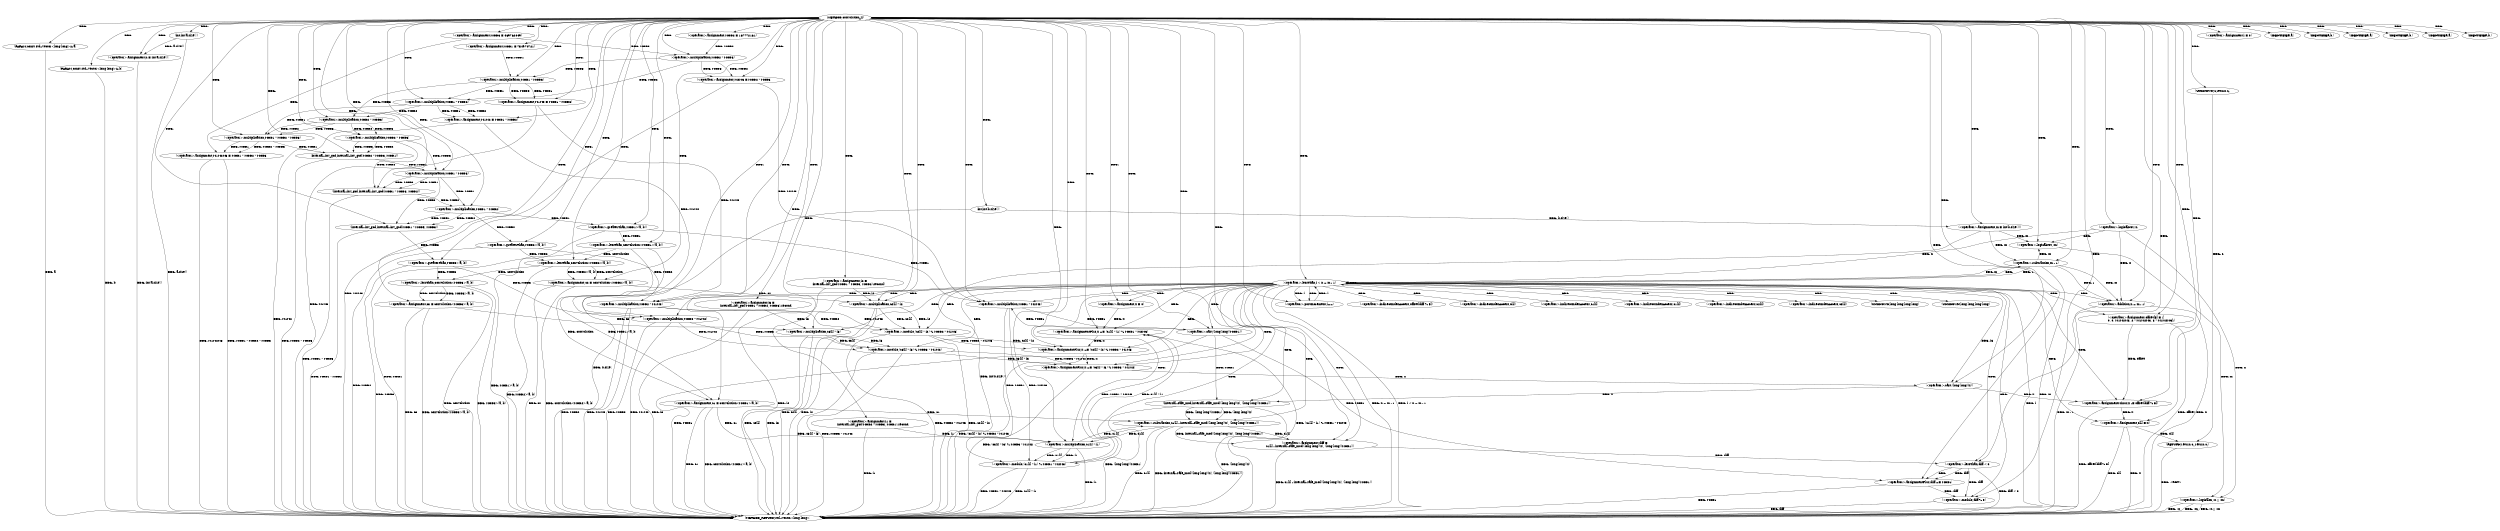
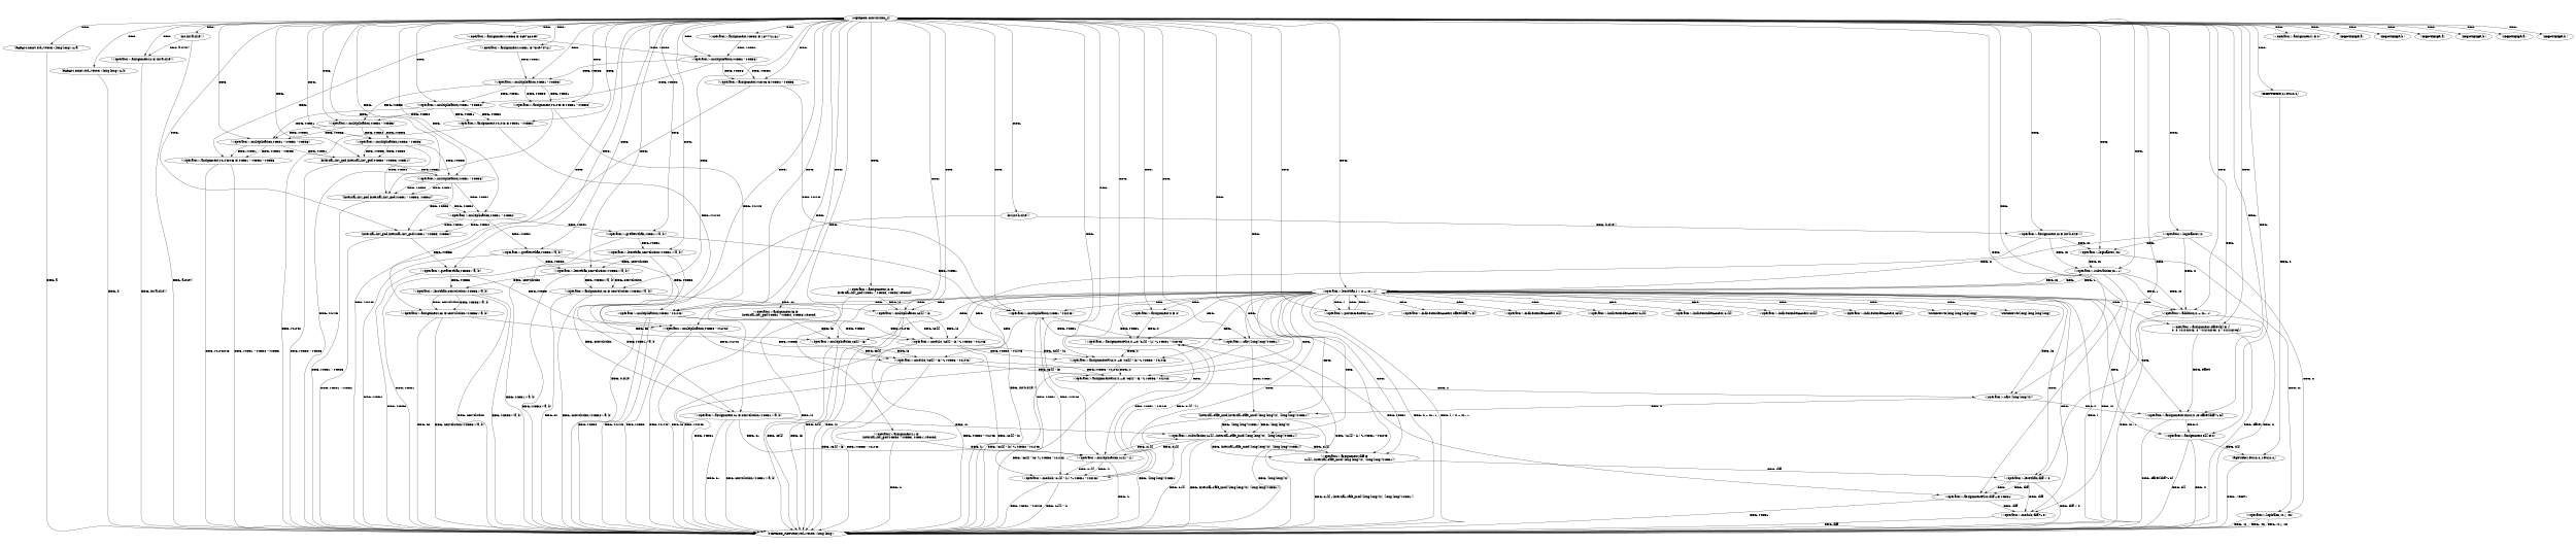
  digraph {
    n1 [label="(METHOD,convolution_ll)"]
    n2 [label="(PARAM,const std::vector<long long>& a)"]
    n3 [label="(PARAM,const std::vector<long long>& b)"]
    n4 [label="(<operator>.assignment,n = int(a.size()))"]
    n5 [label="(<operator>.assignment,m = int(b.size()))"]
    n6 [label="(<operator>.assignment,MOD1 = 754974721)"]
    n7 [label="(<operator>.assignment,MOD2 = 167772161)"]
    n8 [label="(<operator>.assignment,MOD3 = 469762049)"]
    n9 [label="(<operator>.assignment,M2M3 = MOD2 * MOD3)"]
    n10 [label="(<operator>.assignment,M1M3 = MOD1 * MOD3)"]
    n11 [label="(<operator>.assignment,M1M2 = MOD1 * MOD2)"]
    n12 [label="(<operator>.assignment,i1 =\n        internal::inv_gcd(MOD2 * MOD3, MOD1).second)"]
    n13 [label="(<operator>.assignment,i2 =\n        internal::inv_gcd(MOD1 * MOD3, MOD2).second)"]
    n14 [label="(<operator>.assignment,i3 =\n        internal::inv_gcd(MOD1 * MOD2, MOD3).second)"]
    n15 [label="(<operator>.assignment,c1 = convolution<MOD1>(a, b))"]
    n16 [label="(<operator>.assignment,c2 = convolution<MOD2>(a, b))"]
    n17 [label="(<operator>.assignment,c3 = convolution<MOD3>(a, b))"]
    n18 [label="(<operator>.assignment,i = 0)"]
    n19 [label="(<operator>.lessThan,i < n + m - 1)"]
    n20 [label="(<operator>.postIncrement,i++)"]
-   n21 [label="(UNKNOWN,c,return c;)"]
+   n21 [label="(IDENTIFIER,c,return c;)"]
    n22 [label="(int,int(a.size()))"]
    n23 [label="(int,int(b.size()))"]
    n24 [label="(<operator>.multiplication,MOD2 * MOD3)"]
    n25 [label="(<operator>.multiplication,MOD1 * MOD3)"]
    n26 [label="(<operator>.multiplication,MOD1 * MOD2)"]
    n27 [label="(<operator>.multiplication,MOD1 * MOD2 * MOD3)"]
    n28 [label="(<operator>.lessThan,convolution<MOD1>(a, b))"]
    n29 [label="(<operator>.lessThan,convolution<MOD2>(a, b))"]
    n30 [label="(<operator>.assignment,x = 0)"]
    n31 [label="(<operator>.assignmentPlus,x += (c1[i] * i1) % MOD1 * M2M3)"]
    n32 [label="(<operator>.assignmentPlus,x += (c2[i] * i2) % MOD2 * M1M3)"]
    n33 [label="(<operator>.assignmentPlus,x += (c3[i] * i3) % MOD3 * M1M2)"]
    n34 [label="(<operator>.assignment,diff =\n            c1[i] - internal::safe_mod((long long)(x), (long long)(MOD1)))"]
    n35 [label="(<operator>.assignment,offset[5] = {\n            0, 0, M1M2M3, 2 * M1M2M3, 3 * M1M2M3})"]
    n36 [label="(<operator>.assignmentMinus,x -= offset[diff % 5])"]
    n37 [label="(<operator>.assignment,c[i] = x)"]
    n38 [label="(<operator>.logicalNot,!n)"]
    n39 [label="(<operator>.logicalNot,!m)"]
    n40 [label="(<operator>.multiplication,MOD2 * MOD3)"]
    n41 [label="(internal::inv_gcd,internal::inv_gcd(MOD2 * MOD3, MOD1))"]
    n42 [label="(internal::inv_gcd,internal::inv_gcd(MOD1 * MOD3, MOD2))"]
    n43 [label="(internal::inv_gcd,internal::inv_gcd(MOD1 * MOD5, MOD3))"]
    n44 [label="(<operator>.greaterThan,MOD1>(a, b))"]
    n45 [label="(<operator>.greaterThan,MOD2>(a, b))"]
    n46 [label="(<operator>.greaterThan,MOD3>(a, b))"]
    n47 [label="(<operator>.addition,n + m - 1)"]
    n48 [label="(<operator>.lessThan,diff < 0)"]
    n49 [label="(<operator>.assignmentPlus,diff += MOD1)"]
    n50 [label="(<operator>.multiplication,MOD2 * MOD3)"]
    n51 [label="(<operator>.multiplication,MOD1 * MOD3)"]
    n52 [label="(<operator>.multiplication,MOD1 * MOD2)"]
    n53 [label="(IDENTIFIER,a,)"]
    n54 [label="(IDENTIFIER,b,)"]
    n55 [label="(IDENTIFIER,a,)"]
    n56 [label="(IDENTIFIER,b,)"]
    n57 [label="(IDENTIFIER,a,)"]
    n58 [label="(IDENTIFIER,b,)"]
    n59 [label="(<operator>.subtraction,m - 1)"]
    n60 [label="(<operator>.multiplication,c1[i] * i1)"]
    n61 [label="(<operator>.multiplication,MOD1 * M2M3)"]
    n62 [label="(<operator>.multiplication,c2[i] * i2)"]
    n63 [label="(<operator>.multiplication,MOD2 * M1M3)"]
    n64 [label="(<operator>.multiplication,c3[i] * i3)"]
    n65 [label="(<operator>.multiplication,MOD3 * M1M2)"]
    n66 [label="(<operator>.modulo,diff % 5)"]
    n67 [label="(<operator>.cast,(long long)(x))"]
    n68 [label="(<operator>.cast,(long long)(MOD1))"]
    n69 [label="(METHOD_RETURN,std::vector<long long>)"]
    n70 [label="(<operator>.assignment,M1M2M3 = MOD1 * MOD2 * MOD3)"]
    n71 [label="(<operator>.subtraction,c1[i] - internal::safe_mod((long long)(x), (long long)(MOD1)))"]
    n72 [label="(<operator>.modulo,(c1[i] * i1) % MOD1 * M2M3)"]
    n73 [label="(<operator>.modulo,(c2[i] * i2) % MOD2 * M1M3)"]
    n74 [label="(<operator>.modulo,(c3[i] * i3) % MOD3 * M1M2)"]
    n75 [label="(internal::safe_mod,internal::safe_mod((long long)(x), (long long)(MOD1)))"]
    n76 [label="(<operator>.indirectIndexAccess,offset[diff % 5])"]
    n77 [label="(<operator>.indirectIndexAccess,c[i])"]
    n78 [label="(<operator>.indirectIndexAccess,c1[i])"]
    n79 [label="(<operator>.indirectIndexAccess,c1[i])"]
    n80 [label="(<operator>.indirectIndexAccess,c2[i])"]
    n81 [label="(<operator>.indirectIndexAccess,c3[i])"]
    n82 [label="(UNKNOWN,long long,long long)"]
    n83 [label="(UNKNOWN,long long,long long)"]
    n84 [label="(RETURN,return c;,return c;)"]
    n85 [label="(<operator>.lessThan,convolution<MOD3>(a, b))"]
    n86 [label="(<operator>.logicalOr,!n || !m)"]
    n1 -> n2 [label="DDG: "]
    n1 -> n3 [label="DDG: "]
    n1 -> n4 [label="DDG: "]
    n1 -> n5 [label="DDG: "]
    n1 -> n6 [label="DDG: "]
    n1 -> n7 [label="DDG: "]
    n1 -> n8 [label="DDG: "]
    n1 -> n9 [label="DDG: "]
    n1 -> n10 [label="DDG: "]
    n1 -> n11 [label="DDG: "]
    n1 -> n12 [label="DDG: "]
    n1 -> n13 [label="DDG: "]
    n1 -> n14 [label="DDG: "]
    n1 -> n15 [label="DDG: "]
    n1 -> n16 [label="DDG: "]
    n1 -> n17 [label="DDG: "]
    n1 -> n18 [label="DDG: "]
    n1 -> n19 [label="DDG: "]
    n1 -> n20 [label="DDG: "]
    n1 -> n21 [label="DDG: "]
    n1 -> n22 [label="DDG: "]
    n1 -> n23 [label="DDG: "]
    n1 -> n24 [label="DDG: "]
    n1 -> n25 [label="DDG: "]
    n1 -> n26 [label="DDG: "]
    n1 -> n27 [label="DDG: "]
    n1 -> n28 [label="DDG: "]
    n1 -> n29 [label="DDG: "]
    n1 -> n30 [label="DDG: "]
    n1 -> n31 [label="DDG: "]
    n1 -> n32 [label="DDG: "]
    n1 -> n33 [label="DDG: "]
    n1 -> n34 [label="DDG: "]
    n1 -> n35 [label="DDG: "]
    n1 -> n36 [label="DDG: "]
    n1 -> n37 [label="DDG: "]
    n1 -> n38 [label="DDG: "]
    n1 -> n39 [label="DDG: "]
    n1 -> n40 [label="DDG: "]
    n1 -> n41 [label="DDG: "]
    n1 -> n42 [label="DDG: "]
    n1 -> n43 [label="DDG: "]
    n1 -> n44 [label="DDG: "]
    n1 -> n45 [label="DDG: "]
    n1 -> n46 [label="DDG: "]
    n1 -> n47 [label="DDG: "]
    n1 -> n48 [label="DDG: "]
    n1 -> n49 [label="DDG: "]
    n1 -> n50 [label="DDG: "]
    n1 -> n51 [label="DDG: "]
    n1 -> n52 [label="DDG: "]
    n1 -> n53 [label="DDG: "]
    n1 -> n54 [label="DDG: "]
    n1 -> n55 [label="DDG: "]
    n1 -> n56 [label="DDG: "]
    n1 -> n57 [label="DDG: "]
    n1 -> n58 [label="DDG: "]
    n1 -> n59 [label="DDG: "]
    n1 -> n60 [label="DDG: "]
    n1 -> n61 [label="DDG: "]
    n1 -> n62 [label="DDG: "]
    n1 -> n63 [label="DDG: "]
    n1 -> n64 [label="DDG: "]
    n1 -> n65 [label="DDG: "]
    n1 -> n66 [label="DDG: "]
    n1 -> n67 [label="DDG: "]
    n1 -> n68 [label="DDG: "]
    n2 -> n69 [label="DDG: a"]
    n3 -> n69 [label="DDG: b"]
    n4 -> n69 [label="DDG: int(a.size())"]
    n5 -> n39 [label="DDG: m"]
    n5 -> n59 [label="DDG: m"]
    n5 -> n69 [label="DDG: int(b.size())"]
    n6 -> n25 [label="DDG: MOD1"]
    n7 -> n24 [label="DDG: MOD2"]
    n8 -> n24 [label="DDG: MOD3"]
    n8 -> n70 [label="DDG: "]
    n9 -> n61 [label="DDG: M2M3"]
    n9 -> n69 [label="DDG: M2M3"]
    n10 -> n63 [label="DDG: M1M3"]
    n10 -> n69 [label="DDG: M1M3"]
    n11 -> n65 [label="DDG: M1M2"]
    n11 -> n69 [label="DDG: M1M2"]
    n12 -> n60 [label="DDG: i1"]
    n12 -> n69 [label="DDG: i1"]
    n13 -> n62 [label="DDG: i2"]
    n13 -> n69 [label="DDG: i2"]
    n14 -> n64 [label="DDG: i3"]
    n14 -> n69 [label="DDG: i3"]
    n15 -> n60 [label="DDG: c1"]
    n15 -> n69 [label="DDG: c1"]
    n15 -> n69 [label="DDG: convolution<MOD1>(a, b)"]
    n15 -> n71 [label="DDG: c1"]
    n16 -> n62 [label="DDG: c2"]
    n16 -> n69 [label="DDG: c2"]
    n16 -> n69 [label="DDG: convolution<MOD2>(a, b)"]
    n17 -> n64 [label="DDG: c3"]
    n17 -> n69 [label="DDG: c3"]
    n17 -> n69 [label="DDG: convolution<MOD3>(a, b)"]
    n19 -> n19 [label="CDG: "]
    n19 -> n20 [label="DDG: i"]
    n19 -> n20 [label="CDG: "]
    n19 -> n30 [label="CDG: "]
    n19 -> n31 [label="CDG: "]
    n19 -> n32 [label="CDG: "]
    n19 -> n33 [label="CDG: "]
    n19 -> n34 [label="CDG: "]
    n19 -> n35 [label="CDG: "]
    n19 -> n36 [label="CDG: "]
    n19 -> n37 [label="CDG: "]
    n19 -> n47 [label="CDG: "]
    n19 -> n48 [label="CDG: "]
    n19 -> n59 [label="CDG: "]
    n19 -> n60 [label="CDG: "]
    n19 -> n61 [label="CDG: "]
    n19 -> n62 [label="CDG: "]
    n19 -> n63 [label="CDG: "]
    n19 -> n64 [label="CDG: "]
    n19 -> n65 [label="CDG: "]
    n19 -> n66 [label="CDG: "]
    n19 -> n67 [label="DDG: i3"]
    n19 -> n68 [label="CDG: "]
    n19 -> n69 [label="DDG: i"]
    n19 -> n69 [label="DDG: n + m - 1"]
    n19 -> n69 [label="DDG: i < n + m - 1"]
    n19 -> n71 [label="CDG: "]
    n19 -> n72 [label="CDG: "]
    n19 -> n73 [label="CDG: "]
    n19 -> n74 [label="CDG: "]
    n19 -> n75 [label="CDG: "]
    n19 -> n76 [label="CDG: "]
    n19 -> n77 [label="CDG: "]
    n19 -> n78 [label="CDG: "]
    n19 -> n79 [label="CDG: "]
    n19 -> n80 [label="CDG: "]
    n19 -> n81 [label="CDG: "]
    n19 -> n82 [label="CDG: "]
    n19 -> n83 [label="CDG: "]
    n20 -> n19 [label="DDG: i"]
    n21 -> n84 [label="DDG: c"]
    n22 -> n4 [label="DDG: a.size()"]
    n22 -> n69 [label="DDG: a.size()"]
    n23 -> n5 [label="DDG: b.size()"]
    n23 -> n69 [label="DDG: b.size()"]
    n24 -> n9 [label="DDG: MOD2"]
    n24 -> n9 [label="DDG: MOD3"]
    n24 -> n25 [label="DDG: MOD3"]
    n24 -> n26 [label="DDG: MOD2"]
    n25 -> n10 [label="DDG: MOD1"]
    n25 -> n10 [label="DDG: MOD3"]
    n25 -> n26 [label="DDG: MOD1"]
    n25 -> n40 [label="DDG: MOD3"]
    n26 -> n11 [label="DDG: MOD2"]
    n26 -> n11 [label="DDG: MOD1"]
    n26 -> n27 [label="DDG: MOD1"]
    n26 -> n40 [label="DDG: MOD2"]
    n27 -> n41 [label="DDG: MOD1"]
    n27 -> n70 [label="DDG: MOD1"]
    n27 -> n70 [label="DDG: MOD2 * MOD3"]
    n28 -> n15 [label="DDG: MOD1>(a, b)"]
    n28 -> n15 [label="DDG: convolution"]
    n28 -> n29 [label="DDG: convolution"]
    n28 -> n69 [label="DDG: MOD1>(a, b)"]
    n29 -> n16 [label="DDG: MOD2>(a, b)"]
    n29 -> n16 [label="DDG: convolution"]
    n29 -> n69 [label="DDG: MOD2>(a, b)"]
    n29 -> n85 [label="DDG: convolution"]
    n30 -> n31 [label="DDG: x"]
    n31 -> n32 [label="DDG: x"]
    n31 -> n69 [label="DDG: (c1[i] * i1) % MOD1 * M2M3"]
    n32 -> n33 [label="DDG: x"]
    n32 -> n69 [label="DDG: (c2[i] * i2) % MOD2 * M1M3"]
    n33 -> n67 [label="DDG: x"]
    n33 -> n69 [label="DDG: (c3[i] * i3) % MOD3 * M1M2"]
    n34 -> n48 [label="DDG: diff"]
    n34 -> n69 [label="DDG: c1[i] - internal::safe_mod((long long)(x), (long long)(MOD1))"]
    n35 -> n36 [label="DDG: offset"]
    n35 -> n69 [label="DDG: offset"]
    n36 -> n37 [label="DDG: x"]
    n36 -> n69 [label="DDG: offset[diff % 5]"]
    n37 -> n69 [label="DDG: c[i]"]
    n37 -> n69 [label="DDG: x"]
    n37 -> n84 [label="DDG: c[i]"]
    n38 -> n19 [label="DDG: n"]
    n38 -> n39 [label="CDG: "]
    n38 -> n47 [label="DDG: n"]
    n38 -> n86 [label="DDG: n"]
-   n59 -> n39 [label="DDG: m"]
+   n39 -> n59 [label="DDG: m"]
    n39 -> n86 [label="DDG: m"]
    n40 -> n27 [label="DDG: MOD3"]
    n40 -> n27 [label="DDG: MOD2"]
    n40 -> n50 [label="DDG: MOD2"]
    n40 -> n50 [label="DDG: MOD3"]
    n41 -> n51 [label="DDG: MOD1"]
    n41 -> n69 [label="DDG: MOD2 * MOD3"]
    n42 -> n52 [label="DDG: MOD2"]
    n42 -> n69 [label="DDG: MOD1 * MOD3"]
    n43 -> n46 [label="DDG: MOD3"]
    n43 -> n69 [label="DDG: MOD1 * MOD2"]
    n44 -> n28 [label="DDG: MOD1"]
    n44 -> n61 [label="DDG: MOD1"]
    n44 -> n69 [label="DDG: MOD1"]
    n45 -> n29 [label="DDG: MOD2"]
    n45 -> n63 [label="DDG: MOD2"]
    n45 -> n69 [label="DDG: MOD2"]
    n46 -> n65 [label="DDG: MOD3"]
    n46 -> n69 [label="DDG: MOD3"]
    n46 -> n85 [label="DDG: MOD3"]
    n47 -> n69 [label="DDG: n"]
    n47 -> n69 [label="DDG: m - 1"]
    n48 -> n49 [label="DDG: diff"]
    n48 -> n49 [label="CDG: "]
    n48 -> n66 [label="DDG: diff"]
    n48 -> n69 [label="DDG: diff < 0"]
    n49 -> n66 [label="DDG: diff"]
    n49 -> n69 [label="DDG: MOD1"]
    n50 -> n41 [label="DDG: MOD3"]
    n50 -> n41 [label="DDG: MOD2"]
    n50 -> n42 [label="DDG: MOD2"]
    n50 -> n51 [label="DDG: MOD3"]
    n51 -> n42 [label="DDG: MOD1"]
    n51 -> n42 [label="DDG: MOD3"]
    n51 -> n43 [label="DDG: MOD3"]
    n51 -> n52 [label="DDG: MOD1"]
    n52 -> n43 [label="DDG: MOD2"]
    n52 -> n43 [label="DDG: MOD1"]
    n52 -> n44 [label="DDG: MOD1"]
    n52 -> n45 [label="DDG: MOD2"]
    n59 -> n19 [label="DDG: 1"]
    n59 -> n19 [label="DDG: m"]
    n59 -> n47 [label="DDG: 1"]
    n59 -> n47 [label="DDG: m"]
    n59 -> n69 [label="DDG: m"]
    n60 -> n69 [label="DDG: i1"]
    n60 -> n71 [label="DDG: c1[i]"]
    n60 -> n72 [label="DDG: c1[i]"]
    n60 -> n72 [label="DDG: i1"]
    n61 -> n68 [label="DDG: MOD1"]
+   n61 -> n69 [label="DDG: M2M3"]
    n61 -> n72 [label="DDG: MOD1"]
    n61 -> n72 [label="DDG: M2M3"]
    n62 -> n69 [label="DDG: c2[i]"]
    n62 -> n69 [label="DDG: i2"]
    n62 -> n73 [label="DDG: c2[i]"]
    n62 -> n73 [label="DDG: i2"]
    n63 -> n69 [label="DDG: MOD2"]
    n63 -> n69 [label="DDG: M1M3"]
    n63 -> n73 [label="DDG: MOD2"]
    n63 -> n73 [label="DDG: M1M3"]
    n64 -> n69 [label="DDG: c3[i]"]
    n64 -> n69 [label="DDG: i3"]
    n64 -> n74 [label="DDG: i3"]
    n64 -> n74 [label="DDG: c3[i]"]
    n65 -> n69 [label="DDG: MOD3"]
    n65 -> n69 [label="DDG: M1M2"]
    n65 -> n74 [label="DDG: MOD3"]
    n65 -> n74 [label="DDG: M1M2"]
    n66 -> n69 [label="DDG: diff"]
    n67 -> n36 [label="DDG: x"]
    n67 -> n75 [label="DDG: x"]
    n68 -> n49 [label="DDG: MOD1"]
    n68 -> n61 [label="DDG: MOD1"]
    n68 -> n69 [label="DDG: MOD1"]
    n68 -> n75 [label="DDG: MOD1"]
    n70 -> n69 [label="DDG: M1M2M3"]
    n70 -> n69 [label="DDG: MOD1 * MOD2 * MOD3"]
    n71 -> n34 [label="DDG: internal::safe_mod((long long)(x), (long long)(MOD1))"]
    n71 -> n34 [label="DDG: c1[i]"]
    n71 -> n60 [label="DDG: c1[i]"]
    n71 -> n69 [label="DDG: c1[i]"]
    n71 -> n69 [label="DDG: internal::safe_mod((long long)(x), (long long)(MOD1))"]
    n72 -> n31 [label="DDG: MOD1 * M2M3"]
    n72 -> n31 [label="DDG: c1[i] * i1"]
    n72 -> n69 [label="DDG: c1[i] * i1"]
    n72 -> n69 [label="DDG: MOD1 * M2M3"]
    n73 -> n32 [label="DDG: c2[i] * i2"]
    n73 -> n32 [label="DDG: MOD2 * M1M3"]
    n73 -> n69 [label="DDG: c2[i] * i2"]
    n73 -> n69 [label="DDG: MOD2 * M1M3"]
    n74 -> n33 [label="DDG: MOD3 * M1M2"]
    n74 -> n33 [label="DDG: c3[i] * i3"]
    n74 -> n69 [label="DDG: c3[i] * i3"]
    n74 -> n69 [label="DDG: MOD3 * M1M2"]
    n75 -> n69 [label="DDG: (long long)(x)"]
    n75 -> n69 [label="DDG: (long long)(MOD1)"]
    n75 -> n71 [label="DDG: (long long)(x)"]
    n75 -> n71 [label="DDG: (long long)(MOD1)"]
    n84 -> n69 [label="DDG: <RET>"]
    n85 -> n17 [label="DDG: convolution"]
    n85 -> n17 [label="DDG: MOD3>(a, b)"]
    n85 -> n69 [label="DDG: convolution"]
    n85 -> n69 [label="DDG: MOD3>(a, b)"]
    n86 -> n69 [label="DDG: !n"]
    n86 -> n69 [label="DDG: !m"]
    n86 -> n69 [label="DDG: !n || !m"]
  }
